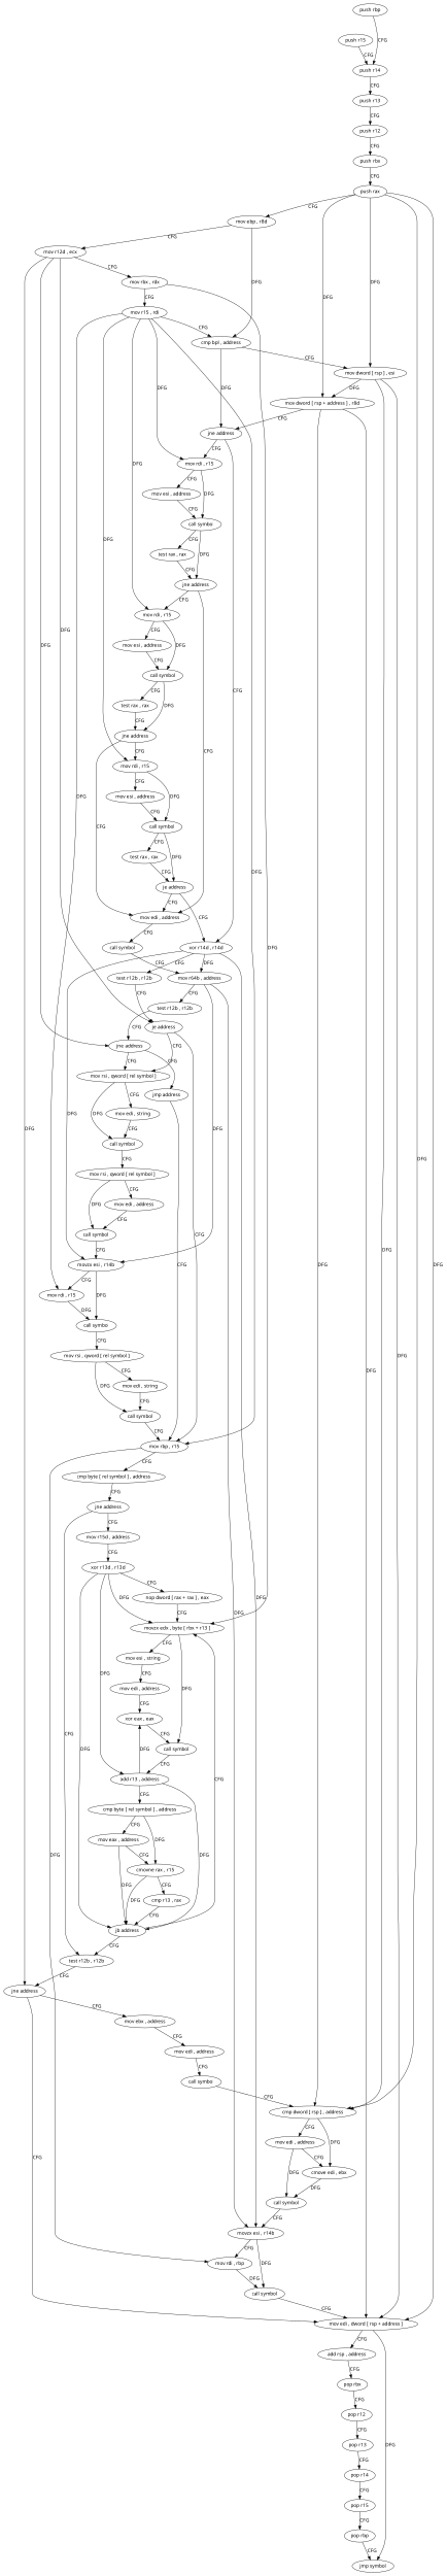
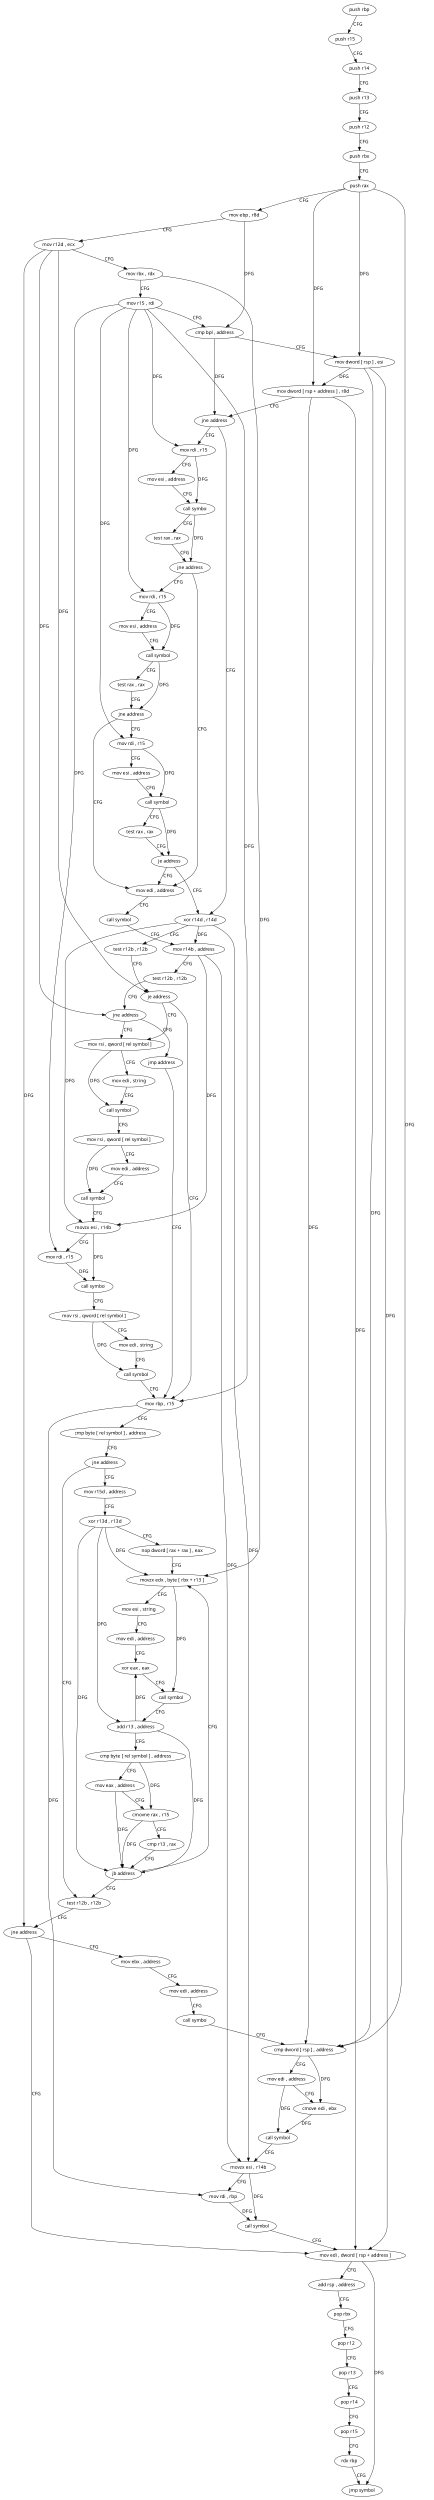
  digraph {
    fontname="Noto Sans"
    node [fontname="Noto Sans"]
    edge [fontname="Noto Sans"]
    n1 [label="push rbp"]
    n2 [label="push r15"]
    n3 [label="push r14"]
    n4 [label="push r13"]
    n5 [label="push r12"]
    n6 [label="push rbx"]
    n7 [label="push rax"]
    n8 [label="mov ebp , r8d"]
    n9 [label="mov dword [ rsp ] , esi"]
    n10 [label="mov dword [ rsp + address ] , r8d"]
    n11 [label="mov edi , dword [ rsp + address ]"]
    n12 [label="cmp dword [ rsp ] , address"]
    n13 [label="mov r12d , ecx"]
    n14 [label="cmp bpl , address"]
    n15 [label="jne address"]
    n16 [label="add rsp , address"]
    n17 [label="jmp symbol"]
    n18 [label="mov edi , address"]
    n19 [label="cmove edi , ebx"]
    n20 [label="mov rbx , rdx"]
    n21 [label="je address"]
    n22 [label="jne address"]
    n23 [label="jne address"]
    n24 [label="mov r15 , rdi"]
    n25 [label="movzx edx , byte [ rbx + r13 ]"]
    n26 [label="mov rbp , r15"]
    n27 [label="mov rsi , qword [ rel symbol ]"]
    n28 [label="jmp address"]
    n29 [label="mov ebx , address"]
    n30 [label="mov rdi , r15"]
    n31 [label="mov rdi , r15"]
    n32 [label="mov rdi , r15"]
    n33 [label="mov rdi , r15"]
    n34 [label="mov esi , string"]
    n35 [label="call symbol"]
    n36 [label="mov esi , address"]
    n37 [label="call symbol"]
    n38 [label="cmp byte [ rel symbol ] , address"]
    n39 [label="mov rdi , rbp"]
    n40 [label="mov esi , address"]
    n41 [label="call symbol"]
    n42 [label="call symbol"]
    n43 [label="mov esi , address"]
    n44 [label="call symbol"]
    n45 [label="xor r14d , r14d"]
    n46 [label="test r12b , r12b"]
    n47 [label="movzx esi , r14b"]
-   n48 [label="mov r64b , address"]
+   n48 [label="mov r14b , address"]
    n49 [label="movzx esi , r14b"]
    n50 [label="test r12b , r12b"]
    n51 [label="call symbol"]
    n52 [label="test rax , rax"]
    n53 [label="jne address"]
    n54 [label="mov edi , string"]
    n55 [label="call symbol"]
    n56 [label="jne address"]
    n57 [label="mov rsi , qword [ rel symbol ]"]
    n58 [label="mov edi , address"]
    n59 [label="call symbol"]
    n60 [label="test rax , rax"]
    n61 [label="jne address"]
    n62 [label="test r12b , r12b"]
    n63 [label="mov r15d , address"]
    n64 [label="xor r13d , r13d"]
    n65 [label="nop dword [ rax + rax ] , eax"]
    n66 [label="add r13 , address"]
    n67 [label="jb address"]
    n68 [label="mov edi , address"]
    n69 [label="call symbol"]
    n70 [label="mov rsi , qword [ rel symbol ]"]
    n71 [label="mov edi , string"]
    n72 [label="call symbol"]
    n73 [label="test rax , rax"]
    n74 [label="je address"]
    n75 [label="mov edi , address"]
    n76 [label="pop rbx"]
    n77 [label="call symbol"]
    n78 [label="xor eax , eax"]
    n79 [label="cmp byte [ rel symbol ] , address"]
    n80 [label="mov edi , address"]
    n81 [label="pop r12"]
    n82 [label="pop r13"]
    n83 [label="pop r14"]
    n84 [label="pop r15"]
-   n85 [label="pop rbp"]
+   n85 [label="rdx rbp"]
    n86 [label="call symbol"]
    n87 [label="mov eax , address"]
    n88 [label="cmovne rax , r15"]
    n89 [label="cmp r13 , rax"]
-   n1 -> n3 [label=CFG]
+   n1 -> n2 [label=CFG]
    n2 -> n3 [label=CFG]
    n3 -> n4 [label=CFG]
    n4 -> n5 [label=CFG]
    n5 -> n6 [label=CFG]
    n6 -> n7 [label=CFG]
    n7 -> n8 [label=CFG]
    n7 -> n9 [label=DFG]
    n7 -> n10 [label=DFG]
-   n7 -> n11 [label=DFG]
    n7 -> n12 [label=DFG]
    n8 -> n13 [label=CFG]
    n8 -> n14 [label=DFG]
    n9 -> n10 [label=DFG]
    n9 -> n11 [label=DFG]
    n9 -> n12 [label=DFG]
    n10 -> n11 [label=DFG]
    n10 -> n12 [label=DFG]
    n10 -> n15 [label=CFG]
    n11 -> n16 [label=CFG]
    n11 -> n17 [label=DFG]
    n12 -> n18 [label=CFG]
    n12 -> n19 [label=DFG]
    n13 -> n20 [label=CFG]
    n13 -> n21 [label=DFG]
    n13 -> n22 [label=DFG]
    n13 -> n23 [label=DFG]
    n14 -> n9 [label=CFG]
    n14 -> n15 [label=DFG]
    n15 -> n30 [label=CFG]
    n15 -> n45 [label=CFG]
    n16 -> n76 [label=CFG]
    n18 -> n19 [label=CFG]
    n18 -> n86 [label=DFG]
    n19 -> n86 [label=DFG]
    n20 -> n24 [label=CFG]
    n20 -> n25 [label=DFG]
    n21 -> n26 [label=CFG]
    n21 -> n27 [label=CFG]
    n22 -> n27 [label=CFG]
    n22 -> n28 [label=CFG]
    n23 -> n11 [label=CFG]
    n23 -> n29 [label=CFG]
    n24 -> n14 [label=CFG]
    n24 -> n26 [label=DFG]
    n24 -> n30 [label=DFG]
    n24 -> n31 [label=DFG]
    n24 -> n32 [label=DFG]
    n24 -> n33 [label=DFG]
    n25 -> n34 [label=CFG]
    n25 -> n35 [label=DFG]
    n26 -> n38 [label=CFG]
    n26 -> n39 [label=DFG]
    n27 -> n54 [label=CFG]
    n27 -> n55 [label=DFG]
    n28 -> n26 [label=CFG]
    n29 -> n75 [label=CFG]
    n30 -> n36 [label=CFG]
    n30 -> n37 [label=DFG]
    n31 -> n40 [label=CFG]
    n31 -> n41 [label=DFG]
    n32 -> n42 [label=DFG]
    n33 -> n43 [label=CFG]
    n33 -> n44 [label=DFG]
    n34 -> n80 [label=CFG]
    n35 -> n66 [label=CFG]
    n36 -> n37 [label=CFG]
    n37 -> n52 [label=CFG]
    n37 -> n53 [label=DFG]
    n38 -> n56 [label=CFG]
    n39 -> n51 [label=DFG]
    n40 -> n41 [label=CFG]
    n41 -> n60 [label=CFG]
    n41 -> n61 [label=DFG]
    n42 -> n70 [label=CFG]
    n43 -> n44 [label=CFG]
    n44 -> n73 [label=CFG]
    n44 -> n74 [label=DFG]
    n45 -> n46 [label=CFG]
    n45 -> n47 [label=DFG]
    n45 -> n48 [label=DFG]
    n45 -> n49 [label=DFG]
    n46 -> n21 [label=CFG]
    n47 -> n32 [label=CFG]
    n47 -> n42 [label=DFG]
    n48 -> n47 [label=DFG]
    n48 -> n49 [label=DFG]
    n48 -> n50 [label=CFG]
    n49 -> n39 [label=CFG]
    n49 -> n51 [label=DFG]
    n50 -> n22 [label=CFG]
    n51 -> n11 [label=CFG]
    n52 -> n53 [label=CFG]
    n53 -> n31 [label=CFG]
    n53 -> n58 [label=CFG]
    n54 -> n55 [label=CFG]
    n55 -> n57 [label=CFG]
    n56 -> n62 [label=CFG]
    n56 -> n63 [label=CFG]
    n57 -> n68 [label=CFG]
    n57 -> n69 [label=DFG]
    n58 -> n59 [label=CFG]
    n59 -> n48 [label=CFG]
    n60 -> n61 [label=CFG]
    n61 -> n33 [label=CFG]
    n61 -> n58 [label=CFG]
    n62 -> n23 [label=CFG]
    n63 -> n64 [label=CFG]
    n64 -> n25 [label=DFG]
    n64 -> n65 [label=CFG]
    n64 -> n66 [label=DFG]
    n64 -> n67 [label=DFG]
    n65 -> n25 [label=CFG]
    n66 -> n67 [label=DFG]
    n66 -> n78 [label=DFG]
    n66 -> n79 [label=CFG]
    n67 -> n25 [label=CFG]
    n67 -> n62 [label=CFG]
    n68 -> n69 [label=CFG]
    n69 -> n47 [label=CFG]
    n70 -> n71 [label=CFG]
    n70 -> n72 [label=DFG]
    n71 -> n72 [label=CFG]
    n72 -> n26 [label=CFG]
    n73 -> n74 [label=CFG]
    n74 -> n45 [label=CFG]
    n74 -> n58 [label=CFG]
    n75 -> n77 [label=CFG]
    n76 -> n81 [label=CFG]
    n77 -> n12 [label=CFG]
    n78 -> n35 [label=CFG]
    n79 -> n87 [label=CFG]
    n79 -> n88 [label=DFG]
    n80 -> n78 [label=CFG]
    n81 -> n82 [label=CFG]
    n82 -> n83 [label=CFG]
    n83 -> n84 [label=CFG]
    n84 -> n85 [label=CFG]
    n85 -> n17 [label=CFG]
    n86 -> n49 [label=CFG]
    n87 -> n67 [label=DFG]
    n87 -> n88 [label=CFG]
    n88 -> n67 [label=DFG]
    n88 -> n89 [label=CFG]
    n89 -> n67 [label=CFG]
  }
